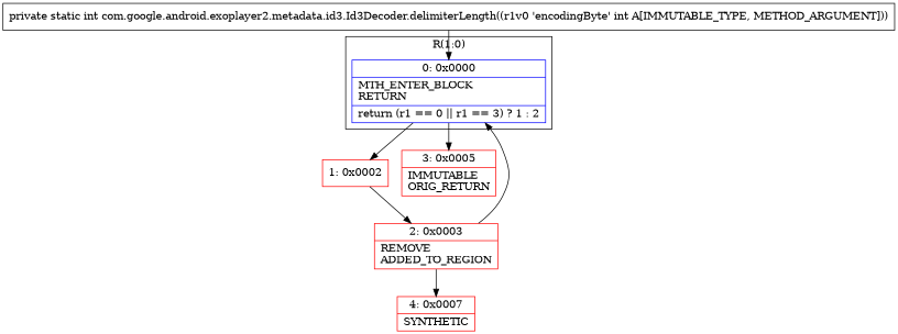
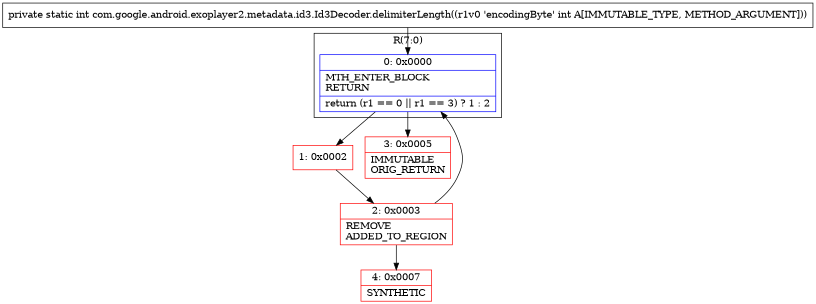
  digraph {
    node [color=red shape=record]
    n1 [color=blue label="{0\:\ 0x0000|MTH_ENTER_BLOCK\lRETURN\l|return (r1 == 0 \|\| r1 == 3) ? 1 : 2\l}"]
    n2 [label="{1\:\ 0x0002}"]
    n3 [label="{3\:\ 0x0005|IMMUTABLE\lORIG_RETURN\l}"]
    n4 [label="{2\:\ 0x0003|REMOVE\lADDED_TO_REGION\l}"]
    n5 [label="{4\:\ 0x0007|SYNTHETIC\l}"]
    n6 [label="{private static int com.google.android.exoplayer2.metadata.id3.Id3Decoder.delimiterLength((r1v0 'encodingByte' int A[IMMUTABLE_TYPE, METHOD_ARGUMENT])) }" color=""]
    subgraph cluster_1 {
-     label="R(1:0)"
+     label="R(7:0)"
      n1
    }
    n1 -> n2
    n1 -> n3
    n2 -> n4
    n4 -> n1
    n4 -> n5
    n6 -> n1
  }
